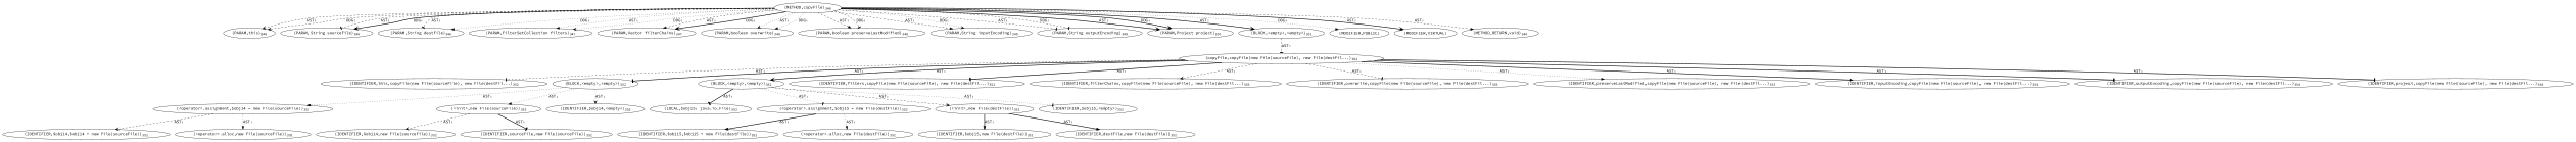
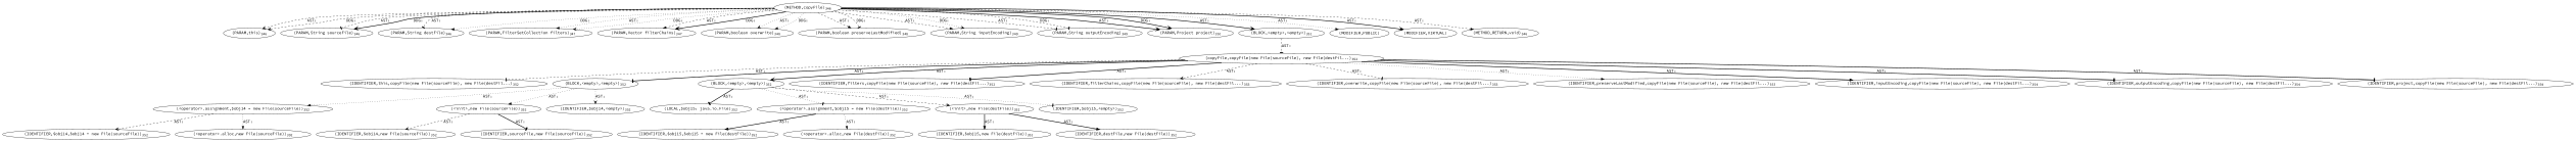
  digraph {
    fontname="Source Code Pro"
    node [fontname="Source Code Pro"]
    edge [arrowhead=vee fontname="Source Code Pro" style=dashed]
    n1 [label=<(METHOD,copyFile)<SUB>346</SUB>>]
    n2 [label=<(PARAM,this)<SUB>346</SUB>>]
    n3 [label=<(PARAM,String sourceFile)<SUB>346</SUB>>]
    n4 [label=<(PARAM,String destFile)<SUB>346</SUB>>]
    n5 [label=<(PARAM,FilterSetCollection filters)<SUB>347</SUB>>]
    n6 [label=<(PARAM,Vector filterChains)<SUB>347</SUB>>]
    n7 [label=<(PARAM,boolean overwrite)<SUB>348</SUB>>]
    n8 [label=<(PARAM,boolean preserveLastModified)<SUB>348</SUB>>]
    n9 [label=<(PARAM,String inputEncoding)<SUB>349</SUB>>]
    n10 [label=<(PARAM,String outputEncoding)<SUB>349</SUB>>]
    n11 [label=<(PARAM,Project project)<SUB>350</SUB>>]
    n12 [label=<(BLOCK,&lt;empty&gt;,&lt;empty&gt;)<SUB>351</SUB>>]
    n13 [label=<(MODIFIER,PUBLIC)>]
    n14 [label=<(MODIFIER,VIRTUAL)>]
    n15 [label=<(METHOD_RETURN,void)<SUB>346</SUB>>]
    n16 [label=<(copyFile,copyFile(new File(sourceFile), new File(destFil...)<SUB>352</SUB>>]
    n17 [label=<(IDENTIFIER,this,copyFile(new File(sourceFile), new File(destFil...)<SUB>352</SUB>>]
    n18 [label=<(BLOCK,&lt;empty&gt;,&lt;empty&gt;)<SUB>352</SUB>>]
    n19 [label=<(BLOCK,&lt;empty&gt;,&lt;empty&gt;)<SUB>352</SUB>>]
    n20 [label=<(IDENTIFIER,filters,copyFile(new File(sourceFile), new File(destFil...)<SUB>352</SUB>>]
    n21 [label=<(IDENTIFIER,filterChains,copyFile(new File(sourceFile), new File(destFil...)<SUB>353</SUB>>]
    n22 [label=<(IDENTIFIER,overwrite,copyFile(new File(sourceFile), new File(destFil...)<SUB>353</SUB>>]
    n23 [label=<(IDENTIFIER,preserveLastModified,copyFile(new File(sourceFile), new File(destFil...)<SUB>353</SUB>>]
    n24 [label=<(IDENTIFIER,inputEncoding,copyFile(new File(sourceFile), new File(destFil...)<SUB>354</SUB>>]
    n25 [label=<(IDENTIFIER,outputEncoding,copyFile(new File(sourceFile), new File(destFil...)<SUB>354</SUB>>]
    n26 [label=<(IDENTIFIER,project,copyFile(new File(sourceFile), new File(destFil...)<SUB>354</SUB>>]
    n27 [label=<(&lt;operator&gt;.assignment,$obj14 = new File(sourceFile))<SUB>352</SUB>>]
    n28 [label=<(&lt;init&gt;,new File(sourceFile))<SUB>352</SUB>>]
    n29 [label=<(IDENTIFIER,$obj14,&lt;empty&gt;)<SUB>352</SUB>>]
    n30 [label=<(LOCAL,$obj15: java.io.File)<SUB>352</SUB>>]
    n31 [label=<(&lt;operator&gt;.assignment,$obj15 = new File(destFile))<SUB>352</SUB>>]
    n32 [label=<(&lt;init&gt;,new File(destFile))<SUB>352</SUB>>]
    n33 [label=<(IDENTIFIER,$obj15,&lt;empty&gt;)<SUB>352</SUB>>]
    n34 [label=<(IDENTIFIER,$obj14,$obj14 = new File(sourceFile))<SUB>352</SUB>>]
    n35 [label=<(&lt;operator&gt;.alloc,new File(sourceFile))<SUB>392</SUB>>]
    n36 [label=<(IDENTIFIER,$obj14,new File(sourceFile))<SUB>352</SUB>>]
    n37 [label=<(IDENTIFIER,sourceFile,new File(sourceFile))<SUB>352</SUB>>]
    n38 [label=<(IDENTIFIER,$obj15,$obj15 = new File(destFile))<SUB>352</SUB>>]
    n39 [label=<(&lt;operator&gt;.alloc,new File(destFile))<SUB>352</SUB>>]
    n40 [label=<(IDENTIFIER,$obj15,new File(destFile))<SUB>352</SUB>>]
    n41 [label=<(IDENTIFIER,destFile,new File(destFile))<SUB>352</SUB>>]
    n1 -> n2 [label="AST: "]
    n1 -> n2 [label="DDG: "]
    n1 -> n3 [arrowhead=tee label="AST: "]
    n1 -> n3 [label="DDG: " style=bold]
    n1 -> n4 [arrowhead=tee label="AST: "]
    n1 -> n4 [arrowhead=normal label="DDG: " style=dotted]
    n1 -> n5 [arrowhead=normal label="AST: " style=dotted]
    n1 -> n5 [label="DDG: " style=dotted]
    n1 -> n6 [arrowhead=normal label="AST: "]
    n1 -> n6 [label="DDG: " style=bold]
    n1 -> n7 [label="AST: " style=dotted]
    n1 -> n7 [arrowhead=normal label="DDG: " style=dotted]
    n1 -> n8 [arrowhead=normal label="AST: "]
    n1 -> n8 [arrowhead=tee label="DDG: "]
    n1 -> n9 [arrowhead=normal label="AST: "]
    n1 -> n9 [label="DDG: " style=dotted]
    n1 -> n10 [arrowhead=tee label="AST: "]
    n1 -> n10 [arrowhead=tee label="DDG: "]
    n1 -> n11 [label="AST: " style=bold]
    n1 -> n11 [label="DDG: " style=bold]
    n1 -> n12 [label="AST: " style=bold]
-   n1 -> n13 [arrowhead=normal label="DDG: " style=dotted]
+   n1 -> n13 [arrowhead=normal label="AST: " style=dotted]
    n1 -> n14 [label="AST: " style=bold]
    n1 -> n15 [arrowhead=normal label="AST: "]
    n12 -> n16 [arrowhead=tee label="AST: "]
    n16 -> n17 [arrowhead=tee label="AST: "]
    n16 -> n18 [arrowhead=tee label="AST: " style=bold]
    n16 -> n19 [label="AST: " style=bold]
    n16 -> n20 [arrowhead=tee label="AST: " style=bold]
    n16 -> n21 [label="AST: "]
    n16 -> n22 [arrowhead=tee label="AST: "]
    n16 -> n23 [arrowhead=normal label="AST: " style=dotted]
    n16 -> n24 [arrowhead=normal label="AST: " style=bold]
    n16 -> n25 [arrowhead=tee label="AST: " style=bold]
    n16 -> n26 [arrowhead=tee label="AST: " style=bold]
    n18 -> n27 [arrowhead=normal label="AST: " style=dotted]
    n18 -> n28 [arrowhead=normal label="AST: " style=dotted]
    n18 -> n29 [label="AST: " style=dotted]
    n19 -> n30 [arrowhead=tee label="AST: " style=bold]
    n19 -> n31 [arrowhead=tee label="AST: " style=dotted]
    n19 -> n32 [label="AST: "]
    n19 -> n33 [arrowhead=tee label="AST: " style=dotted]
    n27 -> n34 [label="AST: "]
    n27 -> n35 [arrowhead=normal label="AST: " style=dotted]
    n28 -> n36 [label="AST: "]
    n28 -> n37 [arrowhead=tee label="AST: " style=bold]
    n31 -> n38 [arrowhead=normal label="AST: " style=bold]
    n31 -> n39 [arrowhead=normal label="AST: " style=dotted]
    n32 -> n40 [arrowhead=normal label="AST: " style=bold]
    n32 -> n41 [arrowhead=normal label="AST: " style=bold]
  }
